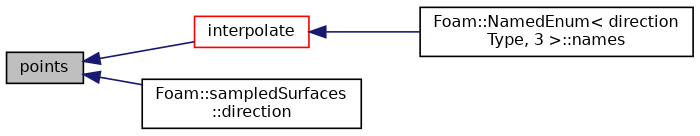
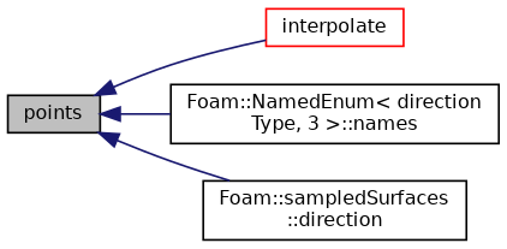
  digraph {
    rankdir=LR
    node [color=black fontname=Helvetica fontsize=10 shape=record]
    edge [color=midnightblue dir=back fontname=Helvetica fontsize=10 labelfontname=Helvetica labelfontsize=10 style=solid]
    n1 [fillcolor=grey75 fontcolor=black height=0.2 label=points style=filled width=0.4]
    n2 [color=red height=0.2 label=interpolate width=0.4]
    n3 [height=0.2 label="Foam::NamedEnum\< direction\lType, 3 \>::names" width=0.4]
    n4 [height=0.2 label="Foam::sampledSurfaces\l::direction" width=0.4]
    n1 -> n2
-   n2 -> n3
+   n1 -> n3
    n1 -> n4
  }
